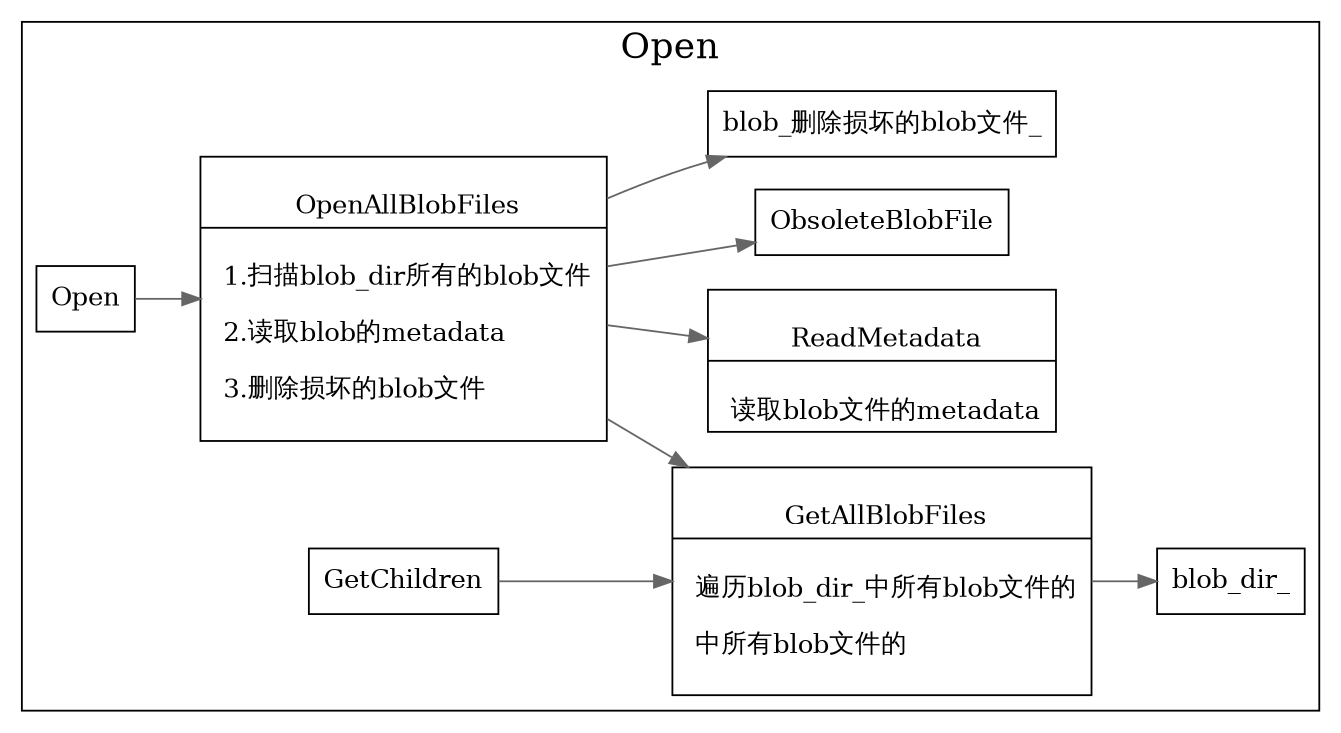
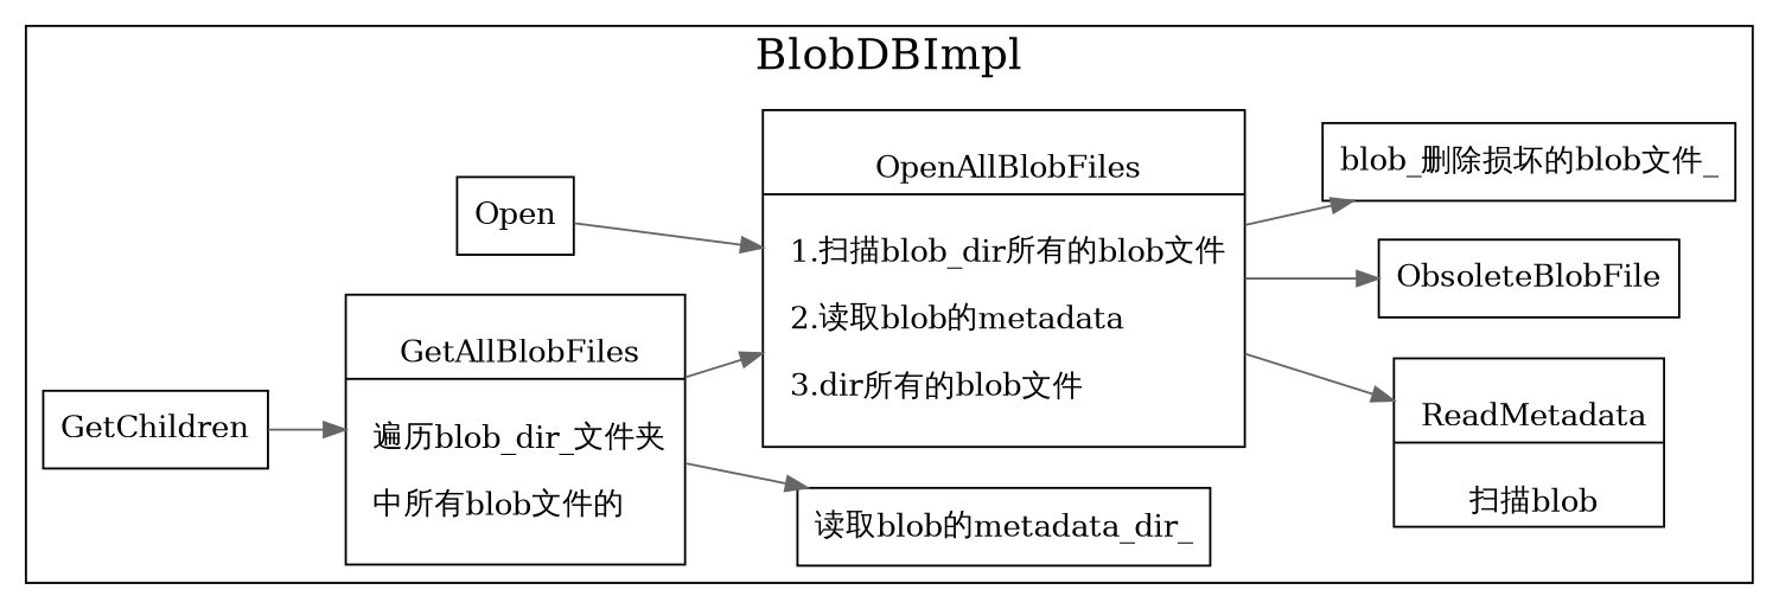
  digraph {
    newrank=true
    rankdir=LR
    node [shape=box]
    edge [color=gray40]
-   n1 [label="{{\n        OpenAllBlobFiles|\n        1.扫描blob_dir所有的blob文件\l\n        2.读取blob的metadata\l\n        3.删除损坏的blob文件\l\n      }}" shape=record]
+   n1 [label="{{\n        OpenAllBlobFiles|\n        1.扫描blob_dir所有的blob文件\l\n        2.读取blob的metadata\l\n        3.dir所有的blob文件\l\n      }}" shape=record]
    Open
-   n3 [label="{{\n        GetAllBlobFiles|\n        遍历blob_dir_中所有blob文件的\l\n        中所有blob文件的\l\n      }}" shape=record]
-   n4 [label="{{\n        ReadMetadata|\n        读取blob文件的metadata\n      }}" shape=record]
+   n3 [label="{{\n        GetAllBlobFiles|\n        遍历blob_dir_文件夹\l\n        中所有blob文件的\l\n      }}" shape=record]
+   n4 [label="{{\n        ReadMetadata|\n        扫描blob\n      }}" shape=record]
    ObsoleteBlobFile
    n6 [label="blob_删除损坏的blob文件_"]
-   blob_dir_
+   blob_dir_ [label="读取blob的metadata_dir_"]
    GetChildren
    subgraph cluster_1 {
      fontsize=20
-     label=Open
+     label=BlobDBImpl
      n1
      Open
      n3
      n4
      ObsoleteBlobFile
      n6
      blob_dir_
      GetChildren
    }
-   n1 -> n3
+   n3 -> n1
    n1 -> n4
    n1 -> ObsoleteBlobFile
    n1 -> n6
    Open -> n1
    n3 -> blob_dir_
    GetChildren -> n3
  }
